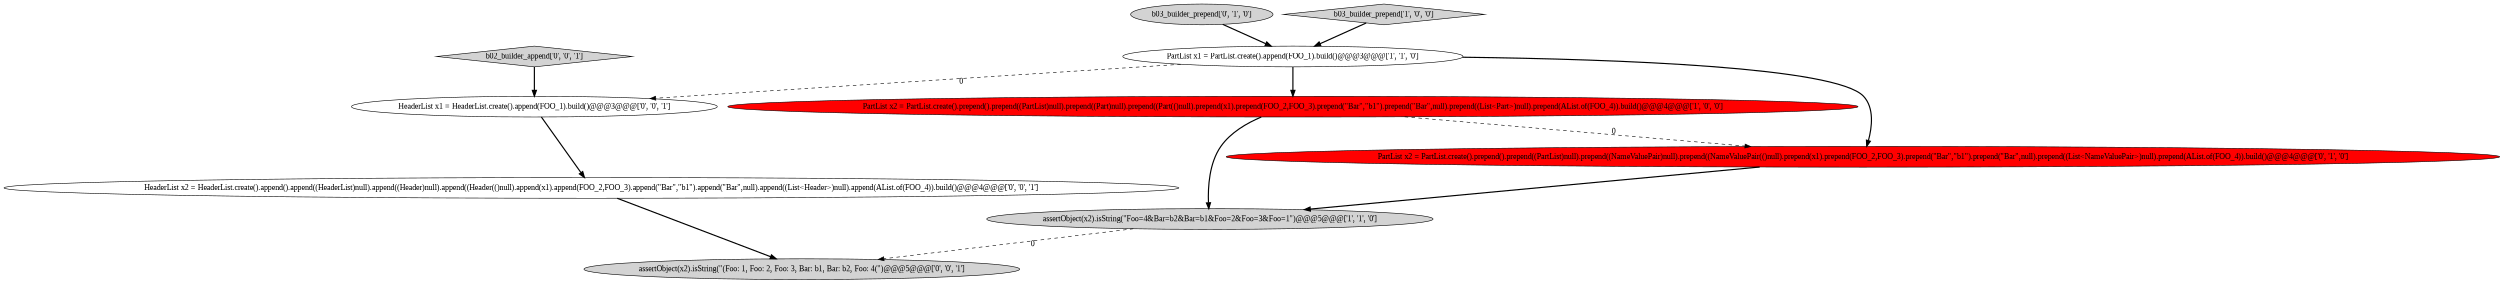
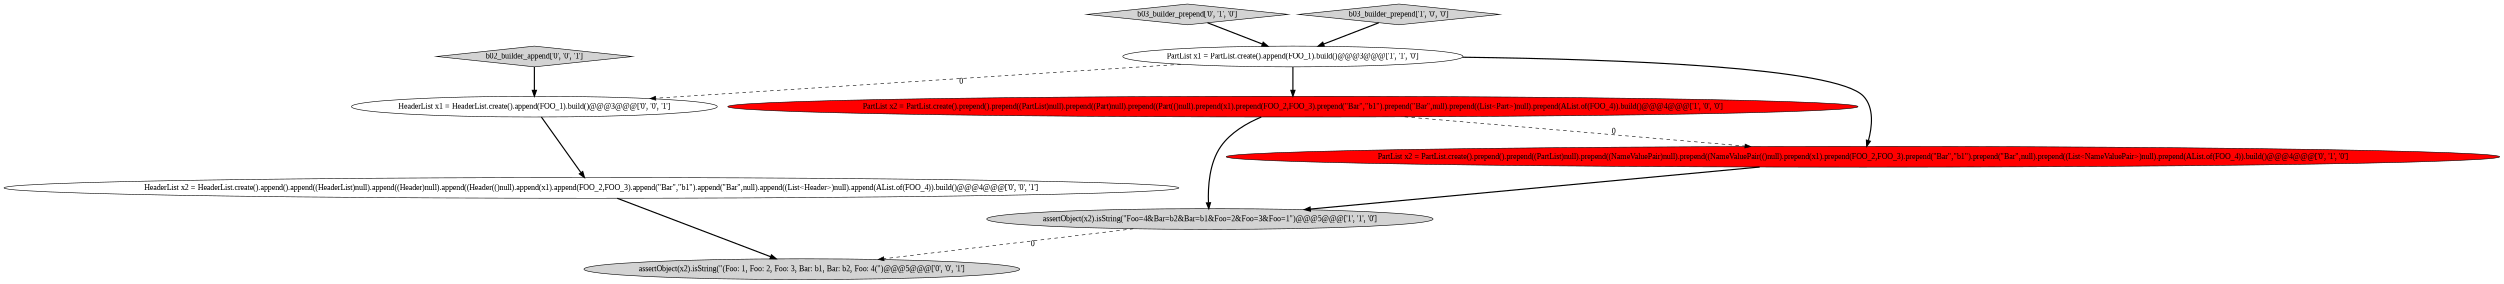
  digraph {
    fontname="Liberation Serif"
    node [fillcolor=lightgray shape=ellipse style=filled fontname="Liberation Serif"]
    edge [style=bold fontname="Liberation Serif"]
    n1 [label="assertObject(x2).isString(\"(Foo: 1, Foo: 2, Foo: 3, Bar: b1, Bar: b2, Foo: 4(\")@@@5@@@['0', '0', '1']"]
    n2 [fillcolor=red label="PartList x2 = PartList.create().prepend().prepend((PartList)null).prepend((Part)null).prepend((Part(()null).prepend(x1).prepend(FOO_2,FOO_3).prepend(\"Bar\",\"b1\").prepend(\"Bar\",null).prepend((List<Part>)null).prepend(AList.of(FOO_4)).build()@@@4@@@['1', '0', '0']"]
    n3 [label="assertObject(x2).isString(\"Foo=4&Bar=b2&Bar=b1&Foo=2&Foo=3&Foo=1\")@@@5@@@['1', '1', '0']"]
    n4 [fillcolor=red label="PartList x2 = PartList.create().prepend().prepend((PartList)null).prepend((NameValuePair)null).prepend((NameValuePair(()null).prepend(x1).prepend(FOO_2,FOO_3).prepend(\"Bar\",\"b1\").prepend(\"Bar\",null).prepend((List<NameValuePair>)null).prepend(AList.of(FOO_4)).build()@@@4@@@['0', '1', '0']"]
    n5 [label="b02_builder_append['0', '0', '1']" shape=diamond]
    n6 [fillcolor=white label="HeaderList x1 = HeaderList.create().append(FOO_1).build()@@@3@@@['0', '0', '1']"]
-   n7 [label="b03_builder_prepend['0', '1', '0']"]
+   n7 [label="b03_builder_prepend['0', '1', '0']" shape=diamond]
    n8 [fillcolor=white label="PartList x1 = PartList.create().append(FOO_1).build()@@@3@@@['1', '1', '0']"]
    n9 [fillcolor=white label="HeaderList x2 = HeaderList.create().append().append((HeaderList)null).append((Header)null).append((Header(()null).append(x1).append(FOO_2,FOO_3).append(\"Bar\",\"b1\").append(\"Bar\",null).append((List<Header>)null).append(AList.of(FOO_4)).build()@@@4@@@['0', '0', '1']"]
    n10 [label="b03_builder_prepend['1', '0', '0']" shape=diamond]
    n2 -> n3
    n2 -> n4 [label=0 style=dashed]
    n3 -> n1 [label=0 style=dashed]
    n4 -> n3
    n5 -> n6
    n6 -> n9
    n7 -> n8
    n8 -> n2
    n8 -> n4
    n8 -> n6 [label=0 style=dashed]
    n9 -> n1
    n10 -> n8
  }
